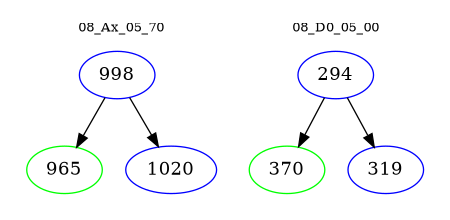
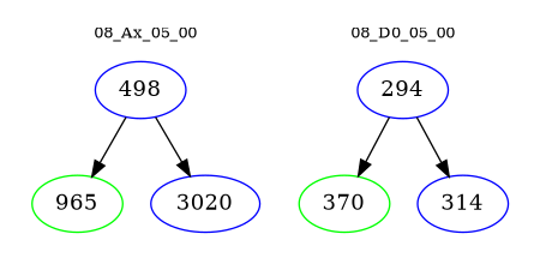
  digraph {
    node [color=blue]
    edge [color=black]
-   n1 [label=998]
+   n1 [label=498]
    n2 [color=green label=965]
-   n3 [label=1020]
+   n3 [label=3020]
    n4 [label=294]
    n5 [color=green label=370]
-   n6 [label=319]
+   n6 [label=314]
    subgraph cluster_1 {
      color=white
      fontsize=10
-     label="08_Ax_05_70"
+     label="08_Ax_05_00"
      n1
      n2
      n3
    }
    subgraph cluster_2 {
      color=white
      fontsize=10
      label="08_D0_05_00"
      n4
      n5
      n6
    }
    n1 -> n2
    n1 -> n3
    n4 -> n5
    n4 -> n6
  }
